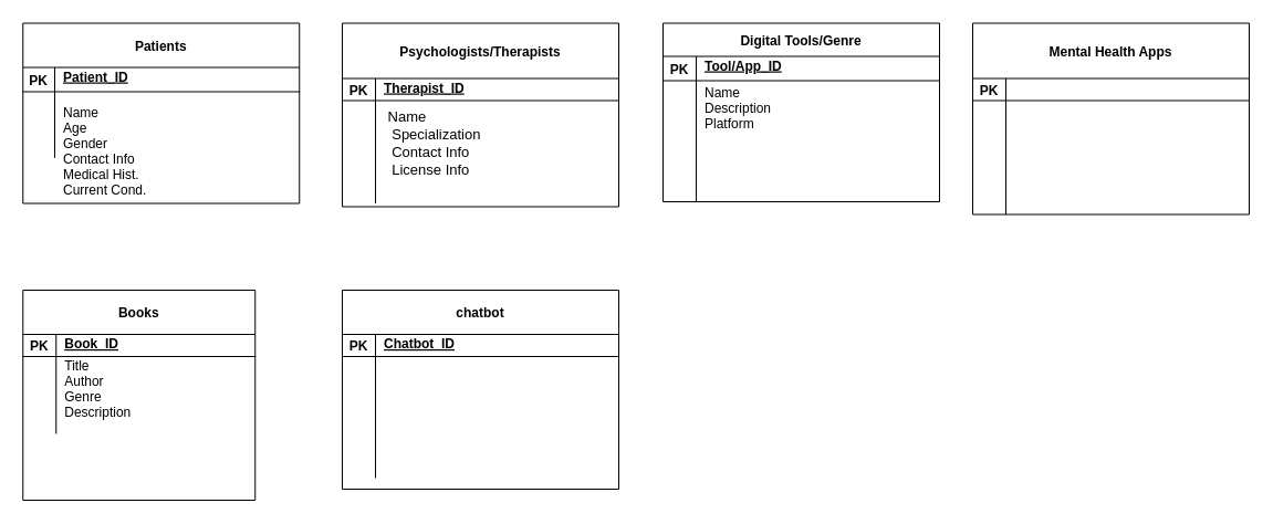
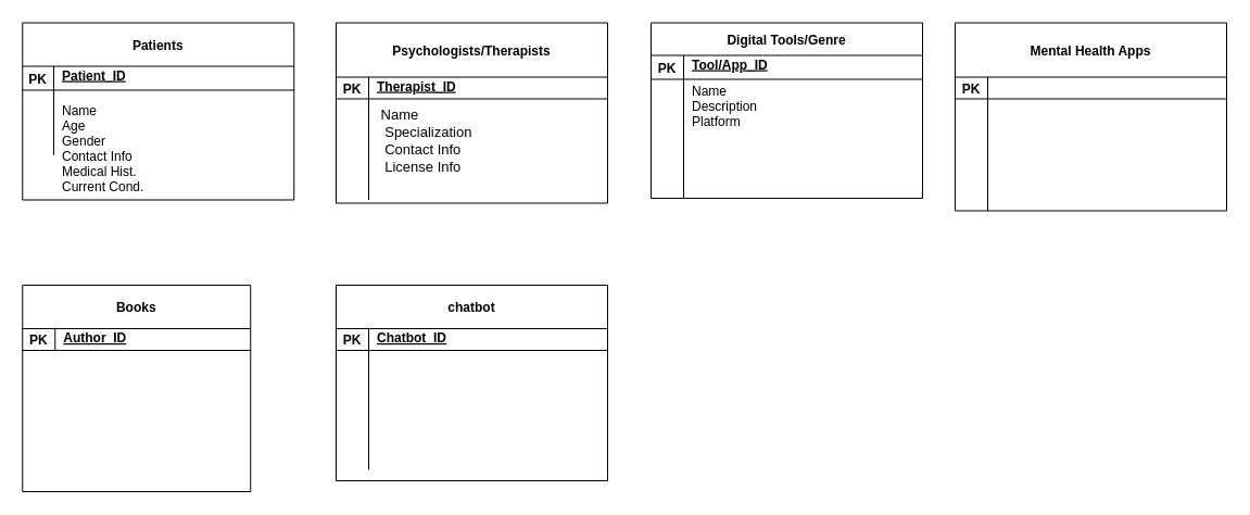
  <mxCell id="0" />
  <mxCell id="1" parent="0" />
  <mxCell id="2" value="Psychologists/Therapists" style="shape=table;startSize=50;container=1;collapsible=1;childLayout=tableLayout;fixedRows=1;rowLines=0;fontStyle=1;align=center;resizeLast=1;" parent="1" vertex="1"><mxGeometry x="309" y="20.5" width="250" height="166" as="geometry" /></mxCell>
  <mxCell id="3" value="" style="shape=partialRectangle;collapsible=0;dropTarget=0;pointerEvents=0;fillColor=none;points=[[0,0.5],[1,0.5]];portConstraint=eastwest;top=0;left=0;right=0;bottom=1;" parent="2" vertex="1"><mxGeometry y="50" width="250" height="20" as="geometry" /></mxCell>
  <mxCell id="4" value="PK" style="shape=partialRectangle;overflow=hidden;connectable=0;fillColor=none;top=0;left=0;bottom=0;right=0;fontStyle=1;" parent="3" vertex="1"><mxGeometry width="30" height="20" as="geometry"><mxRectangle width="30" height="20" as="alternateBounds" /></mxGeometry></mxCell>
  <mxCell id="5" value="Therapist_ID&#10;" style="shape=partialRectangle;overflow=hidden;connectable=0;fillColor=none;top=0;left=0;bottom=0;right=0;align=left;spacingLeft=6;fontStyle=5;" parent="3" vertex="1"><mxGeometry x="30" width="220" height="20" as="geometry"><mxRectangle width="220" height="20" as="alternateBounds" /></mxGeometry></mxCell>
  <mxCell id="6" value="" style="shape=partialRectangle;collapsible=0;dropTarget=0;pointerEvents=0;fillColor=none;points=[[0,0.5],[1,0.5]];portConstraint=eastwest;top=0;left=0;right=0;bottom=0;" parent="2" vertex="1"><mxGeometry y="70" width="250" height="30" as="geometry" /></mxCell>
  <mxCell id="7" value="" style="shape=partialRectangle;overflow=hidden;connectable=0;fillColor=none;top=0;left=0;bottom=0;right=0;" parent="6" vertex="1"><mxGeometry width="30" height="30" as="geometry"><mxRectangle width="30" height="30" as="alternateBounds" /></mxGeometry></mxCell>
  <mxCell id="8" value="" style="shape=partialRectangle;overflow=hidden;connectable=0;fillColor=none;top=0;left=0;bottom=0;right=0;align=left;spacingLeft=6;" parent="6" vertex="1"><mxGeometry x="30" width="220" height="30" as="geometry"><mxRectangle width="220" height="30" as="alternateBounds" /></mxGeometry></mxCell>
  <mxCell id="9" value="" style="shape=partialRectangle;collapsible=0;dropTarget=0;pointerEvents=0;fillColor=none;points=[[0,0.5],[1,0.5]];portConstraint=eastwest;top=0;left=0;right=0;bottom=0;" parent="2" vertex="1"><mxGeometry y="100" width="250" height="63" as="geometry" /></mxCell>
  <mxCell id="10" value="" style="shape=partialRectangle;overflow=hidden;connectable=0;fillColor=none;top=0;left=0;bottom=0;right=0;" parent="9" vertex="1"><mxGeometry width="30" height="63" as="geometry"><mxRectangle width="30" height="63" as="alternateBounds" /></mxGeometry></mxCell>
  <mxCell id="11" value="" style="shape=partialRectangle;overflow=hidden;connectable=0;fillColor=none;top=0;left=0;bottom=0;right=0;align=left;spacingLeft=6;" parent="9" vertex="1"><mxGeometry x="30" width="220" height="63" as="geometry"><mxRectangle width="220" height="63" as="alternateBounds" /></mxGeometry></mxCell>
  <mxCell id="12" value="Digital Tools/Genre" style="shape=table;startSize=30;container=1;collapsible=1;childLayout=tableLayout;fixedRows=1;rowLines=0;fontStyle=1;align=center;resizeLast=1;" parent="1" vertex="1"><mxGeometry x="599" y="20.5" width="250" height="161.5" as="geometry" /></mxCell>
  <mxCell id="13" value="" style="shape=partialRectangle;collapsible=0;dropTarget=0;pointerEvents=0;fillColor=none;points=[[0,0.5],[1,0.5]];portConstraint=eastwest;top=0;left=0;right=0;bottom=1;" parent="12" vertex="1"><mxGeometry y="30" width="250" height="22" as="geometry" /></mxCell>
  <mxCell id="14" value="PK" style="shape=partialRectangle;overflow=hidden;connectable=0;fillColor=none;top=0;left=0;bottom=0;right=0;fontStyle=1;" parent="13" vertex="1"><mxGeometry width="30" height="22" as="geometry"><mxRectangle width="30" height="22" as="alternateBounds" /></mxGeometry></mxCell>
  <mxCell id="15" value="Tool/App_ID&#10;" style="shape=partialRectangle;overflow=hidden;connectable=0;fillColor=none;top=0;left=0;bottom=0;right=0;align=left;spacingLeft=6;fontStyle=5;" parent="13" vertex="1"><mxGeometry x="30" width="220" height="22" as="geometry"><mxRectangle width="220" height="22" as="alternateBounds" /></mxGeometry></mxCell>
  <mxCell id="16" value="" style="shape=partialRectangle;collapsible=0;dropTarget=0;pointerEvents=0;fillColor=none;points=[[0,0.5],[1,0.5]];portConstraint=eastwest;top=0;left=0;right=0;bottom=0;" parent="12" vertex="1"><mxGeometry y="52" width="250" height="110" as="geometry" /></mxCell>
  <mxCell id="17" value="" style="shape=partialRectangle;overflow=hidden;connectable=0;fillColor=none;top=0;left=0;bottom=0;right=0;" parent="16" vertex="1"><mxGeometry width="30" height="110" as="geometry"><mxRectangle width="30" height="110" as="alternateBounds" /></mxGeometry></mxCell>
  <mxCell id="18" value="" style="shape=partialRectangle;overflow=hidden;connectable=0;fillColor=none;top=0;left=0;bottom=0;right=0;align=left;spacingLeft=6;" parent="16" vertex="1"><mxGeometry x="30" width="220" height="110" as="geometry"><mxRectangle width="220" height="110" as="alternateBounds" /></mxGeometry></mxCell>
  <mxCell id="19" value="Patients" style="shape=table;startSize=40;container=1;collapsible=1;childLayout=tableLayout;fixedRows=1;rowLines=0;fontStyle=1;align=center;resizeLast=1;" parent="1" vertex="1"><mxGeometry x="20.25" y="20.5" width="250" height="163" as="geometry" /></mxCell>
  <mxCell id="20" value="" style="shape=partialRectangle;collapsible=0;dropTarget=0;pointerEvents=0;fillColor=none;points=[[0,0.5],[1,0.5]];portConstraint=eastwest;top=0;left=0;right=0;bottom=1;" parent="19" vertex="1"><mxGeometry y="40" width="250" height="22" as="geometry" /></mxCell>
  <mxCell id="21" value="PK" style="shape=partialRectangle;overflow=hidden;connectable=0;fillColor=none;top=0;left=0;bottom=0;right=0;fontStyle=1;" parent="20" vertex="1"><mxGeometry width="28.75" height="22" as="geometry"><mxRectangle width="28.75" height="22" as="alternateBounds" /></mxGeometry></mxCell>
  <mxCell id="22" value="Patient_ID&#10;" style="shape=partialRectangle;overflow=hidden;connectable=0;fillColor=none;top=0;left=0;bottom=0;right=0;align=left;spacingLeft=6;fontStyle=5;" parent="20" vertex="1"><mxGeometry x="28.75" width="221.25" height="22" as="geometry"><mxRectangle width="221.25" height="22" as="alternateBounds" /></mxGeometry></mxCell>
  <mxCell id="23" value="" style="shape=partialRectangle;collapsible=0;dropTarget=0;pointerEvents=0;fillColor=none;points=[[0,0.5],[1,0.5]];portConstraint=eastwest;top=0;left=0;right=0;bottom=0;" parent="19" vertex="1"><mxGeometry y="62" width="250" height="30" as="geometry" /></mxCell>
  <mxCell id="24" value="" style="shape=partialRectangle;overflow=hidden;connectable=0;fillColor=none;top=0;left=0;bottom=0;right=0;" parent="23" vertex="1"><mxGeometry width="28.75" height="30" as="geometry"><mxRectangle width="28.75" height="30" as="alternateBounds" /></mxGeometry></mxCell>
  <mxCell id="25" value="" style="shape=partialRectangle;overflow=hidden;connectable=0;fillColor=none;top=0;left=0;bottom=0;right=0;align=left;spacingLeft=6;" parent="23" vertex="1"><mxGeometry x="28.75" width="221.25" height="30" as="geometry"><mxRectangle width="221.25" height="30" as="alternateBounds" /></mxGeometry></mxCell>
  <mxCell id="26" value="" style="shape=partialRectangle;collapsible=0;dropTarget=0;pointerEvents=0;fillColor=none;points=[[0,0.5],[1,0.5]];portConstraint=eastwest;top=0;left=0;right=0;bottom=0;" parent="19" vertex="1"><mxGeometry y="92" width="250" height="30" as="geometry" /></mxCell>
  <mxCell id="27" value="" style="shape=partialRectangle;overflow=hidden;connectable=0;fillColor=none;top=0;left=0;bottom=0;right=0;" parent="26" vertex="1"><mxGeometry width="28.75" height="30" as="geometry"><mxRectangle width="28.75" height="30" as="alternateBounds" /></mxGeometry></mxCell>
  <mxCell id="28" value="" style="shape=partialRectangle;overflow=hidden;connectable=0;fillColor=none;top=0;left=0;bottom=0;right=0;align=left;spacingLeft=6;" parent="26" vertex="1"><mxGeometry x="28.75" width="221.25" height="30" as="geometry"><mxRectangle width="221.25" height="30" as="alternateBounds" /></mxGeometry></mxCell>
  <mxCell id="29" value="Name&#10;Description&#10;Platform&#10;" style="shape=partialRectangle;overflow=hidden;connectable=0;fillColor=none;top=0;left=0;bottom=0;right=0;align=left;spacingLeft=6;" parent="1" vertex="1"><mxGeometry x="629" y="63.5" width="220" height="80" as="geometry"><mxRectangle width="220" height="37" as="alternateBounds" /></mxGeometry></mxCell>
  <mxCell id="30" value=" Name&#10;  Specialization&#10;  Contact Info&#10;  License Info&#10;" style="shape=partialRectangle;overflow=hidden;connectable=0;fillColor=none;top=0;left=0;bottom=0;right=0;align=left;spacingLeft=6;fontSize=13;strokeWidth=3;" parent="1" vertex="1"><mxGeometry x="339" y="95.5" width="220" height="80" as="geometry"><mxRectangle width="220" height="37" as="alternateBounds" /></mxGeometry></mxCell>
  <mxCell id="31" value="Name&#10;Age&#10;Gender&#10;Contact Info&#10;Medical Hist.&#10;Current Cond." style="shape=partialRectangle;overflow=hidden;connectable=0;fillColor=none;top=0;left=0;bottom=0;right=0;align=left;spacingLeft=6;" parent="1" vertex="1"><mxGeometry x="49" y="55.5" width="212.5" height="160" as="geometry"><mxRectangle width="220" height="37" as="alternateBounds" /></mxGeometry></mxCell>
  <mxCell id="32" value="Mental Health Apps" style="shape=table;startSize=50;container=1;collapsible=1;childLayout=tableLayout;fixedRows=1;rowLines=0;fontStyle=1;align=center;resizeLast=1;" parent="1" vertex="1"><mxGeometry x="879" y="20.5" width="250" height="173" as="geometry" /></mxCell>
  <mxCell id="33" value="" style="shape=partialRectangle;collapsible=0;dropTarget=0;pointerEvents=0;fillColor=none;points=[[0,0.5],[1,0.5]];portConstraint=eastwest;top=0;left=0;right=0;bottom=1;" parent="32" vertex="1"><mxGeometry y="50" width="250" height="20" as="geometry" /></mxCell>
  <mxCell id="34" value="PK" style="shape=partialRectangle;overflow=hidden;connectable=0;fillColor=none;top=0;left=0;bottom=0;right=0;fontStyle=1;" parent="33" vertex="1"><mxGeometry width="30" height="20" as="geometry"><mxRectangle width="30" height="20" as="alternateBounds" /></mxGeometry></mxCell>
  <mxCell id="35" value="" style="shape=partialRectangle;collapsible=0;dropTarget=0;pointerEvents=0;fillColor=none;points=[[0,0.5],[1,0.5]];portConstraint=eastwest;top=0;left=0;right=0;bottom=0;" parent="32" vertex="1"><mxGeometry y="70" width="250" height="83" as="geometry" /></mxCell>
  <mxCell id="36" value="" style="shape=partialRectangle;overflow=hidden;connectable=0;fillColor=none;top=0;left=0;bottom=0;right=0;" parent="35" vertex="1"><mxGeometry width="30" height="83" as="geometry"><mxRectangle width="30" height="83" as="alternateBounds" /></mxGeometry></mxCell>
  <mxCell id="37" value="" style="shape=partialRectangle;collapsible=0;dropTarget=0;pointerEvents=0;fillColor=none;points=[[0,0.5],[1,0.5]];portConstraint=eastwest;top=0;left=0;right=0;bottom=0;" parent="32" vertex="1"><mxGeometry y="153" width="250" height="20" as="geometry" /></mxCell>
  <mxCell id="38" value="" style="shape=partialRectangle;overflow=hidden;connectable=0;fillColor=none;top=0;left=0;bottom=0;right=0;" parent="37" vertex="1"><mxGeometry width="30" height="20" as="geometry"><mxRectangle width="30" height="20" as="alternateBounds" /></mxGeometry></mxCell>
  <mxCell id="39" value="" style="shape=partialRectangle;overflow=hidden;connectable=0;fillColor=none;top=0;left=0;bottom=0;right=0;align=left;spacingLeft=6;" parent="37" vertex="1"><mxGeometry x="30" width="220" height="20" as="geometry"><mxRectangle width="220" height="20" as="alternateBounds" /></mxGeometry></mxCell>
  <mxCell id="40" value="Books" style="shape=table;startSize=40;container=1;collapsible=1;childLayout=tableLayout;fixedRows=1;rowLines=0;fontStyle=1;align=center;resizeLast=1;" parent="1" vertex="1"><mxGeometry x="20.25" y="262" width="210" height="190" as="geometry" /></mxCell>
  <mxCell id="41" value="" style="shape=partialRectangle;collapsible=0;dropTarget=0;pointerEvents=0;fillColor=none;points=[[0,0.5],[1,0.5]];portConstraint=eastwest;top=0;left=0;right=0;bottom=1;" parent="40" vertex="1"><mxGeometry y="40" width="210" height="20" as="geometry" /></mxCell>
  <mxCell id="42" value="PK" style="shape=partialRectangle;overflow=hidden;connectable=0;fillColor=none;top=0;left=0;bottom=0;right=0;fontStyle=1;" parent="41" vertex="1"><mxGeometry width="30" height="20" as="geometry"><mxRectangle width="30" height="20" as="alternateBounds" /></mxGeometry></mxCell>
- <mxCell id="43" value="Book_ID&#10;" style="shape=partialRectangle;overflow=hidden;connectable=0;fillColor=none;top=0;left=0;bottom=0;right=0;align=left;spacingLeft=6;fontStyle=5;" parent="41" vertex="1"><mxGeometry x="30" width="180" height="20" as="geometry"><mxRectangle width="180" height="20" as="alternateBounds" /></mxGeometry></mxCell>
+ <mxCell id="43" value="Author_ID&#10;" style="shape=partialRectangle;overflow=hidden;connectable=0;fillColor=none;top=0;left=0;bottom=0;right=0;align=left;spacingLeft=6;fontStyle=5;" parent="41" vertex="1"><mxGeometry x="30" width="180" height="20" as="geometry"><mxRectangle width="180" height="20" as="alternateBounds" /></mxGeometry></mxCell>
  <mxCell id="44" value="" style="shape=partialRectangle;collapsible=0;dropTarget=0;pointerEvents=0;fillColor=none;points=[[0,0.5],[1,0.5]];portConstraint=eastwest;top=0;left=0;right=0;bottom=0;" parent="40" vertex="1"><mxGeometry y="60" width="210" height="70" as="geometry" /></mxCell>
  <mxCell id="45" value="" style="shape=partialRectangle;overflow=hidden;connectable=0;fillColor=none;top=0;left=0;bottom=0;right=0;" parent="44" vertex="1"><mxGeometry width="30" height="70" as="geometry"><mxRectangle width="30" height="70" as="alternateBounds" /></mxGeometry></mxCell>
- <mxCell id="46" value="Title&#10;Author&#10;Genre&#10;Description&#10;" style="shape=partialRectangle;overflow=hidden;connectable=0;fillColor=none;top=0;left=0;bottom=0;right=0;align=left;spacingLeft=6;" parent="44" vertex="1"><mxGeometry x="30" width="180" height="70" as="geometry"><mxRectangle width="180" height="70" as="alternateBounds" /></mxGeometry></mxCell>
  <mxCell id="47" value="chatbot" style="shape=table;startSize=40;container=1;collapsible=1;childLayout=tableLayout;fixedRows=1;rowLines=0;fontStyle=1;align=center;resizeLast=1;" parent="1" vertex="1"><mxGeometry x="309" y="262" width="250" height="180" as="geometry" /></mxCell>
  <mxCell id="48" value="" style="shape=partialRectangle;collapsible=0;dropTarget=0;pointerEvents=0;fillColor=none;points=[[0,0.5],[1,0.5]];portConstraint=eastwest;top=0;left=0;right=0;bottom=1;" parent="47" vertex="1"><mxGeometry y="40" width="250" height="20" as="geometry" /></mxCell>
  <mxCell id="49" value="PK" style="shape=partialRectangle;overflow=hidden;connectable=0;fillColor=none;top=0;left=0;bottom=0;right=0;fontStyle=1;" parent="48" vertex="1"><mxGeometry width="30" height="20" as="geometry"><mxRectangle width="30" height="20" as="alternateBounds" /></mxGeometry></mxCell>
  <mxCell id="50" value="Chatbot_ID&#10;" style="shape=partialRectangle;overflow=hidden;connectable=0;fillColor=none;top=0;left=0;bottom=0;right=0;align=left;spacingLeft=6;fontStyle=5;" parent="48" vertex="1"><mxGeometry x="30" width="220" height="20" as="geometry"><mxRectangle width="220" height="20" as="alternateBounds" /></mxGeometry></mxCell>
  <mxCell id="51" value="" style="shape=partialRectangle;collapsible=0;dropTarget=0;pointerEvents=0;fillColor=none;points=[[0,0.5],[1,0.5]];portConstraint=eastwest;top=0;left=0;right=0;bottom=0;" parent="47" vertex="1"><mxGeometry y="60" width="250" height="90" as="geometry" /></mxCell>
  <mxCell id="52" value="" style="shape=partialRectangle;overflow=hidden;connectable=0;fillColor=none;top=0;left=0;bottom=0;right=0;" parent="51" vertex="1"><mxGeometry width="30" height="90" as="geometry"><mxRectangle width="30" height="90" as="alternateBounds" /></mxGeometry></mxCell>
  <mxCell id="53" value="" style="shape=partialRectangle;collapsible=0;dropTarget=0;pointerEvents=0;fillColor=none;points=[[0,0.5],[1,0.5]];portConstraint=eastwest;top=0;left=0;right=0;bottom=0;" parent="47" vertex="1"><mxGeometry y="150" width="250" height="20" as="geometry" /></mxCell>
  <mxCell id="54" value="" style="shape=partialRectangle;overflow=hidden;connectable=0;fillColor=none;top=0;left=0;bottom=0;right=0;" parent="53" vertex="1"><mxGeometry width="30" height="20" as="geometry"><mxRectangle width="30" height="20" as="alternateBounds" /></mxGeometry></mxCell>
  <mxCell id="55" value="" style="shape=partialRectangle;overflow=hidden;connectable=0;fillColor=none;top=0;left=0;bottom=0;right=0;align=left;spacingLeft=6;" parent="53" vertex="1"><mxGeometry x="30" width="220" height="20" as="geometry"><mxRectangle width="220" height="20" as="alternateBounds" /></mxGeometry></mxCell>
